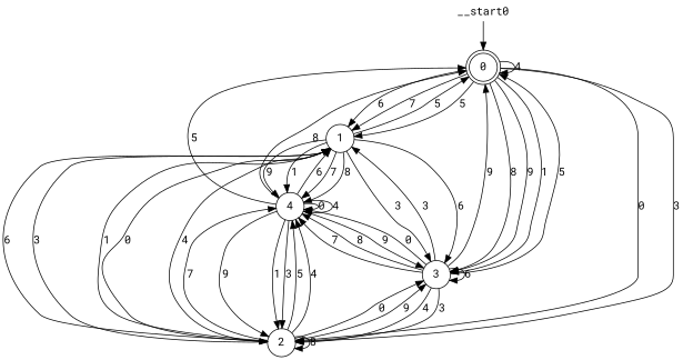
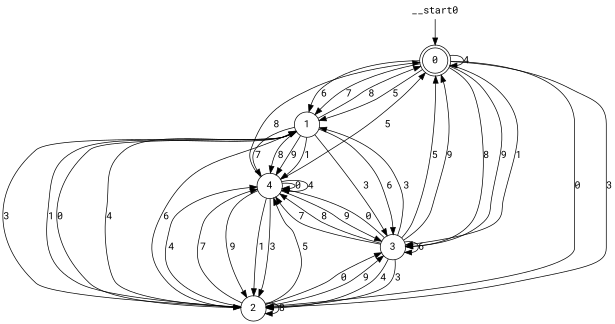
  digraph {
    fontname="Roboto Mono"
    node [fontname="Roboto Mono" shape=circle]
    edge [fontname="Roboto Mono"]
    n1 [label=0 shape=doublecircle]
    n2 [label=1]
    n3 [label=2]
    n4 [label=3]
    n5 [label=4]
    __start0 [height=0 shape=none width=0]
    n1 -> n1 [label=4]
    n1 -> n2 [label=5]
    n1 -> n2 [label=6]
    n1 -> n2 [label=7]
    n1 -> n3 [label=0]
    n1 -> n3 [label=3]
    n1 -> n4 [label=8]
    n1 -> n4 [label=9]
    n1 -> n4 [label=1]
-   n2 -> n1 [label=5]
+   n2 -> n1 [label=8]
    n2 -> n3 [label=0]
    n2 -> n3 [label=4]
    n2 -> n4 [label=6]
    n2 -> n4 [label=3]
    n2 -> n5 [label=7]
    n2 -> n5 [label=8]
    n2 -> n5 [label=9]
    n2 -> n5 [label=1]
    n3 -> n2 [label=6]
    n3 -> n2 [label=3]
    n3 -> n2 [label=1]
    n3 -> n3 [label=8]
    n3 -> n4 [label=0]
    n3 -> n4 [label=9]
    n3 -> n5 [label=5]
    n3 -> n5 [label=4]
    n3 -> n5 [label=7]
    n4 -> n1 [label=5]
    n4 -> n1 [label=9]
    n4 -> n2 [label=3]
    n4 -> n3 [label=4]
    n4 -> n3 [label=3]
    n4 -> n4 [label=6]
    n4 -> n5 [label=0]
    n4 -> n5 [label=7]
    n4 -> n5 [label=8]
    n5 -> n1 [label=5]
    n5 -> n1 [label=8]
-   n5 -> n2 [label=6]
    n5 -> n3 [label=9]
    n5 -> n3 [label=3]
    n5 -> n3 [label=1]
    n5 -> n4 [label=9]
    n5 -> n5 [label=0]
    n5 -> n5 [label=4]
    __start0 -> n1
  }
